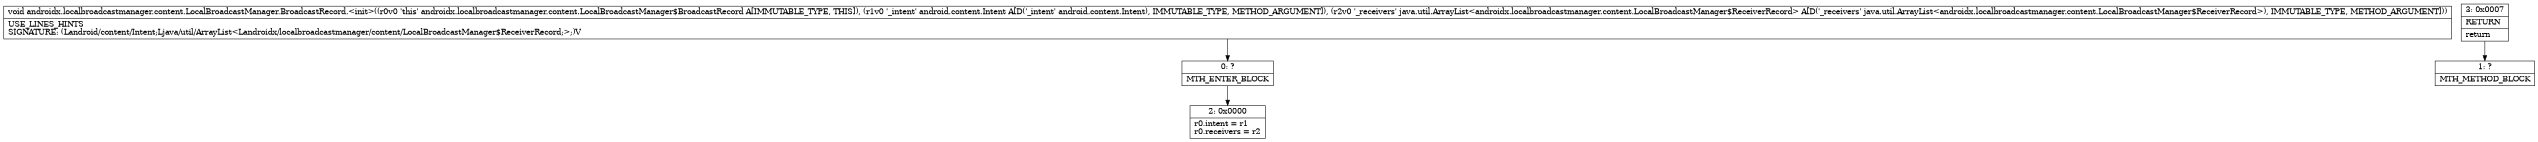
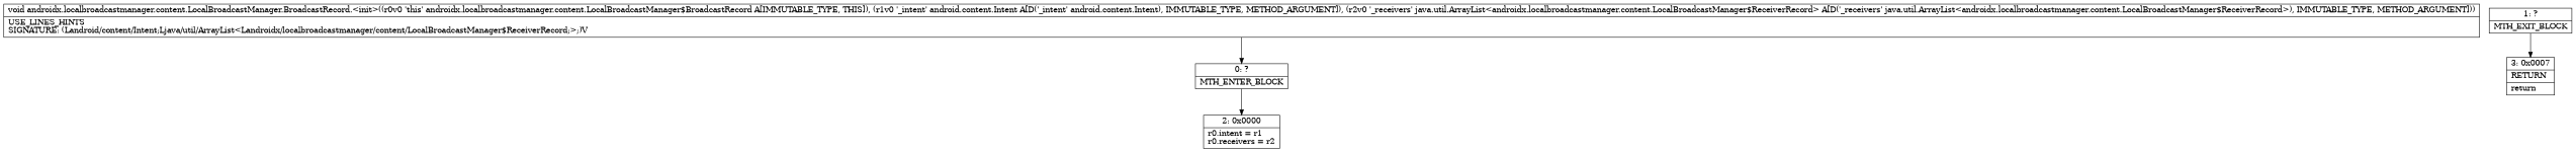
  digraph {
    node [shape=record]
    n1 [label="{0\:\ ?|MTH_ENTER_BLOCK\l}"]
    n2 [label="{2\:\ 0x0000|r0.intent = r1\lr0.receivers = r2\l}"]
    n3 [label="{3\:\ 0x0007|RETURN\l|return\l}"]
-   n4 [label="{1\:\ ?|MTH_METHOD_BLOCK\l}"]
+   n4 [label="{1\:\ ?|MTH_EXIT_BLOCK\l}"]
    n5 [label="{void androidx.localbroadcastmanager.content.LocalBroadcastManager.BroadcastRecord.\<init\>((r0v0 'this' androidx.localbroadcastmanager.content.LocalBroadcastManager$BroadcastRecord A[IMMUTABLE_TYPE, THIS]), (r1v0 '_intent' android.content.Intent A[D('_intent' android.content.Intent), IMMUTABLE_TYPE, METHOD_ARGUMENT]), (r2v0 '_receivers' java.util.ArrayList\<androidx.localbroadcastmanager.content.LocalBroadcastManager$ReceiverRecord\> A[D('_receivers' java.util.ArrayList\<androidx.localbroadcastmanager.content.LocalBroadcastManager$ReceiverRecord\>), IMMUTABLE_TYPE, METHOD_ARGUMENT]))  | USE_LINES_HINTS\lSIGNATURE: (Landroid\/content\/Intent;Ljava\/util\/ArrayList\<Landroidx\/localbroadcastmanager\/content\/LocalBroadcastManager$ReceiverRecord;\>;)V\l}"]
    n1 -> n2
-   n3 -> n4
+   n4 -> n3
    n5 -> n1
  }
